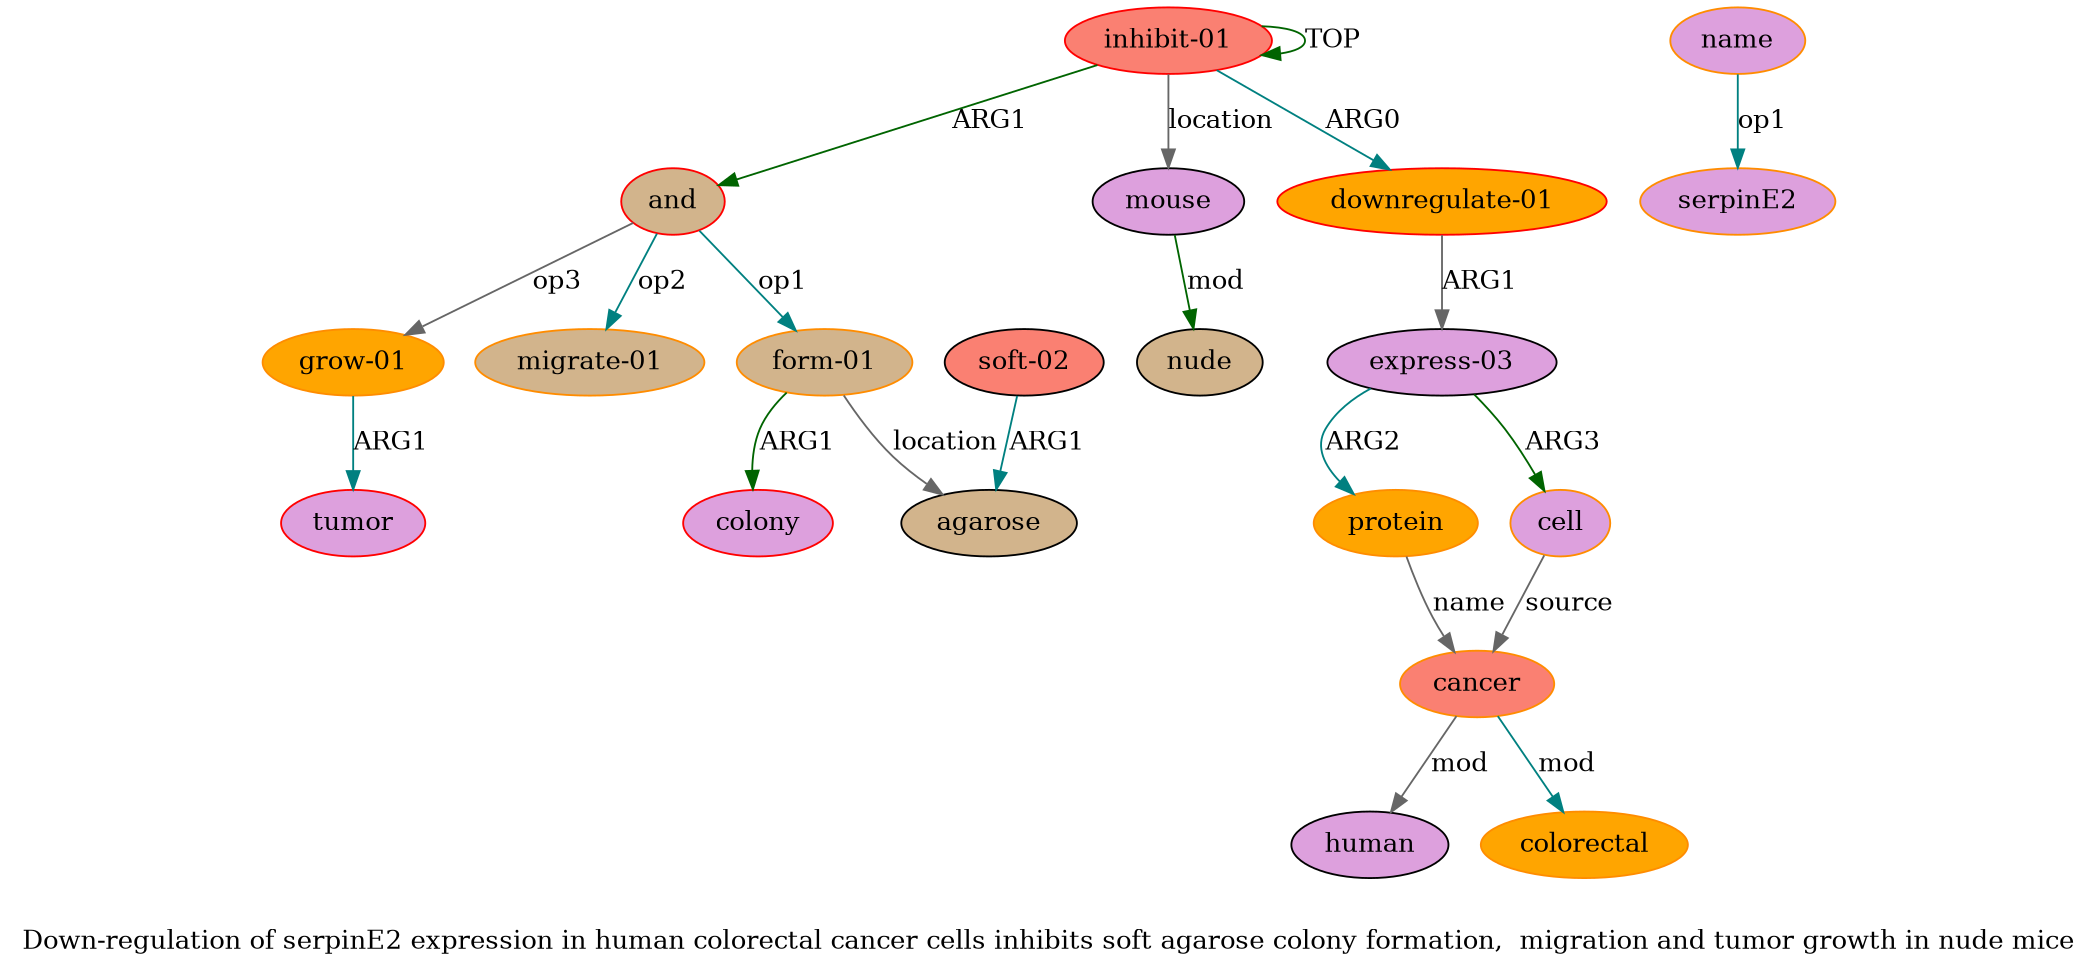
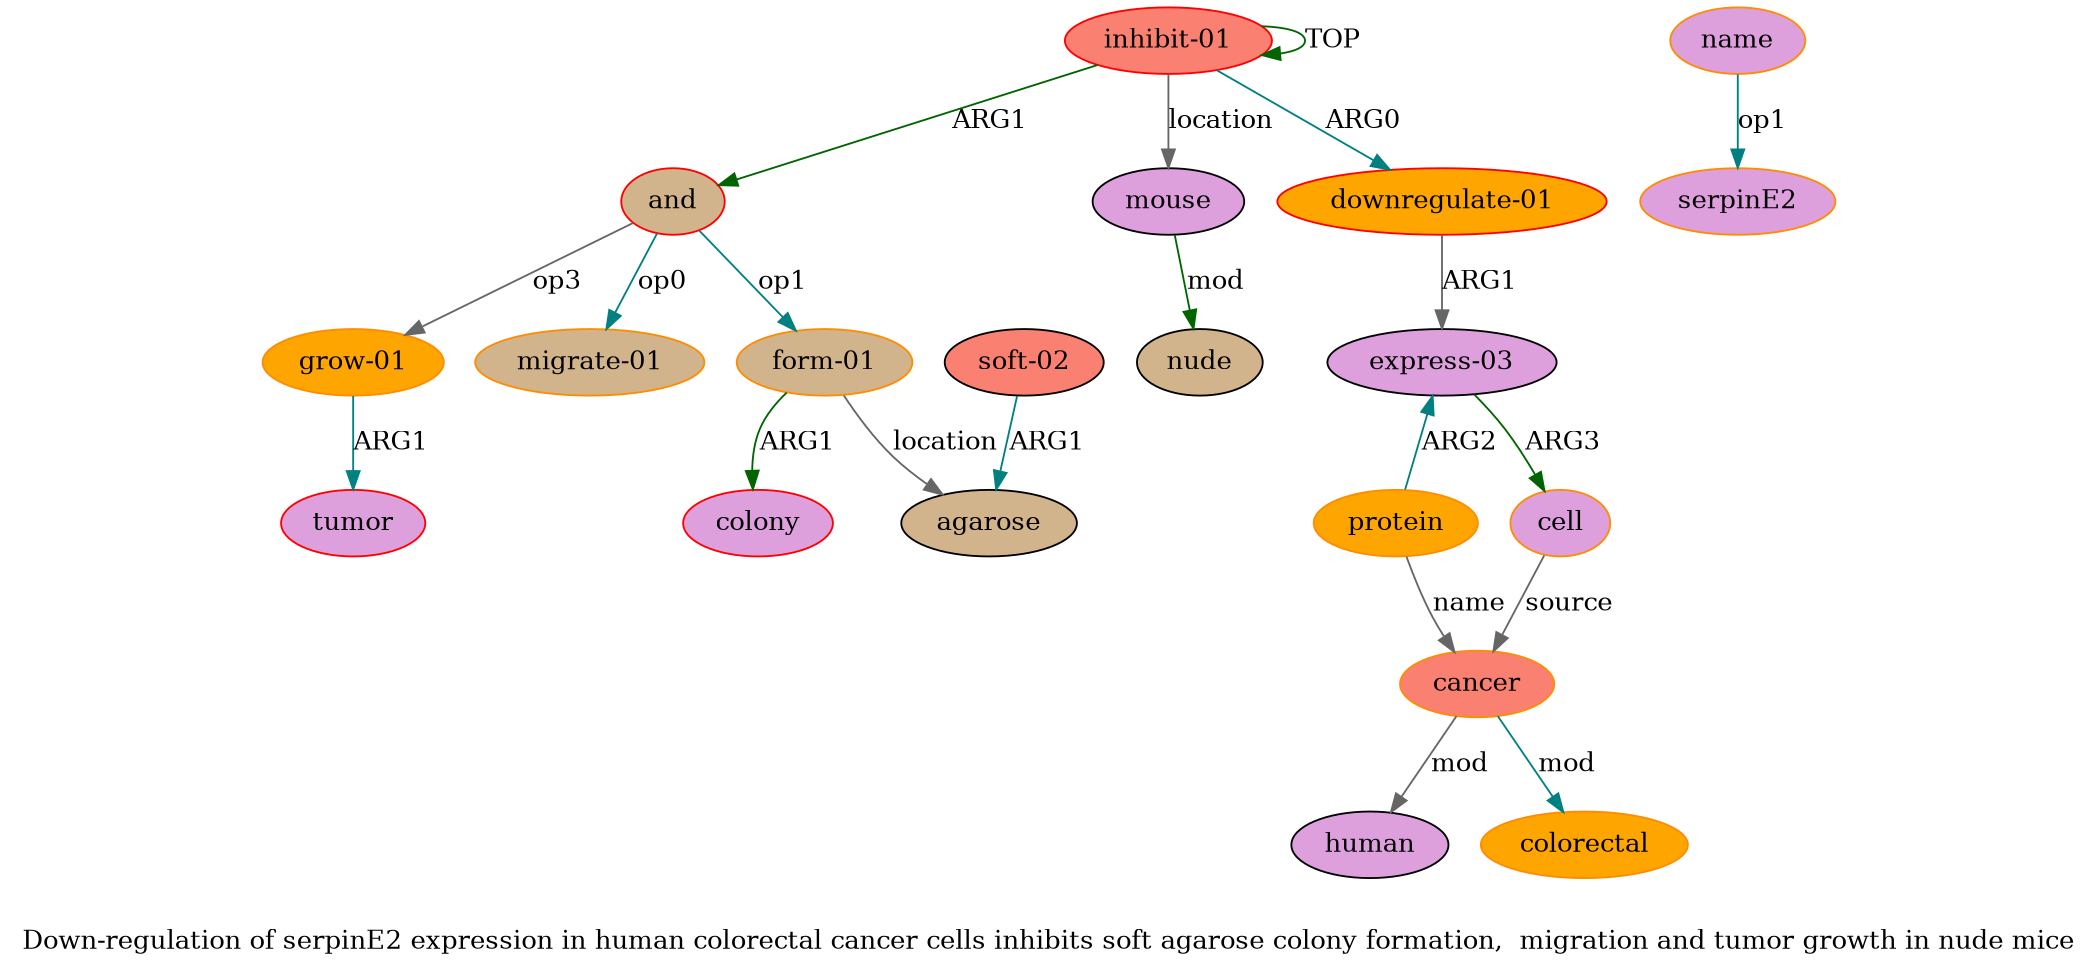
  digraph {
    label="Down-regulation of serpinE2 expression in human colorectal cancer cells inhibits soft agarose colony formation,  migration and tumor growth in nude mice"
    node [color=darkorange fillcolor=plum style=filled]
    edge [color=teal gold_label=ARG1 test_label=ARG1]
    n1 [fillcolor=orange gold_ind=15 gold_label="grow-01" label="grow-01" test_ind=15 test_label="grow-01"]
    n2 [color=red gold_ind=16 gold_label=tumor label=tumor test_ind=16 test_label=tumor]
    n3 [fillcolor=tan gold_ind=14 gold_label="migrate-01" label="migrate-01" test_ind=14 test_label="migrate-01"]
    n4 [color=black gold_ind=17 gold_label=mouse label=mouse test_ind=17 test_label=mouse]
    n5 [color=black fillcolor=tan gold_ind=18 gold_label=nude label=nude test_ind=18 test_label=nude]
    n6 [color=red gold_ind=11 gold_label=colony label=colony test_ind=11 test_label=colony]
    n7 [fillcolor=tan gold_ind=10 gold_label="form-01" label="form-01" test_ind=10 test_label="form-01"]
    n8 [color=black fillcolor=tan gold_ind=12 gold_label=agarose label=agarose test_ind=12 test_label=agarose]
    n9 [color=black fillcolor=salmon gold_ind=13 gold_label="soft-02" label="soft-02" test_ind=13 test_label="soft-02"]
    n10 [color=red fillcolor=orange gold_ind=1 gold_label="downregulate-01" label="downregulate-01" test_ind=1 test_label="downregulate-01"]
    n11 [color=black gold_ind=2 gold_label="express-03" label="express-03" test_ind=2 test_label="express-03"]
    n12 [fillcolor=orange gold_ind=3 gold_label=protein label=protein test_ind=3 test_label=protein]
    n13 [gold_ind=5 gold_label=cell label=cell test_ind=5 test_label=cell]
    n14 [fillcolor=salmon gold_ind=6 gold_label=cancer label=cancer test_ind=6 test_label=cancer]
    n15 [color=red fillcolor=salmon gold_ind=0 gold_label="inhibit-01" label="inhibit-01" test_ind=0 test_label="inhibit-01"]
    n16 [color=red fillcolor=tan gold_ind=9 gold_label=and label=and test_ind=9 test_label=and]
    n17 [gold_ind=4 gold_label=name label=name test_ind=4 test_label=name]
    n18 [gold_ind=-1 gold_label=serpinE2 label=serpinE2 test_ind=-1 test_label=serpinE2]
    n19 [color=black gold_ind=7 gold_label=human label=human test_ind=7 test_label=human]
    n20 [fillcolor=orange gold_ind=8 gold_label=colorectal label=colorectal test_ind=8 test_label=colorectal]
    n1 -> n2 [label=ARG1]
    n4 -> n5 [color=darkgreen gold_label=mod label=mod test_label=mod]
    n7 -> n6 [color=darkgreen label=ARG1]
    n7 -> n8 [color=gray40 gold_label=location label=location test_label=location]
    n9 -> n8 [label=ARG1]
    n10 -> n11 [color=gray40 label=ARG1]
-   n11 -> n12 [gold_label=ARG2 label=ARG2 test_label=ARG2]
+   n12 -> n11 [gold_label=ARG2 label=ARG2 test_label=ARG2]
    n11 -> n13 [color=darkgreen gold_label=ARG3 label=ARG3 test_label=ARG3]
    n12 -> n14 [color=gray40 gold_label=name label=name test_label=name]
    n13 -> n14 [color=gray40 gold_label=source label=source test_label=source]
    n14 -> n19 [color=gray40 gold_label=mod label=mod test_label=mod]
    n14 -> n20 [gold_label=mod label=mod test_label=mod]
    n15 -> n4 [color=gray40 gold_label=location label=location test_label=location]
    n15 -> n10 [gold_label=ARG0 label=ARG0 test_label=ARG0]
    n15 -> n15 [color=darkgreen gold_label=TOP label=TOP test_label=TOP]
    n15 -> n16 [color=darkgreen label=ARG1]
    n16 -> n1 [color=gray40 gold_label=op3 label=op3 test_label=op3]
-   n16 -> n3 [gold_label=op2 label=op2 test_label=op2]
+   n16 -> n3 [gold_label=op2 label=op0 test_label=op2]
    n16 -> n7 [gold_label=op1 label=op1 test_label=op1]
    n17 -> n18 [gold_label=op1 label=op1 test_label=op1]
  }
